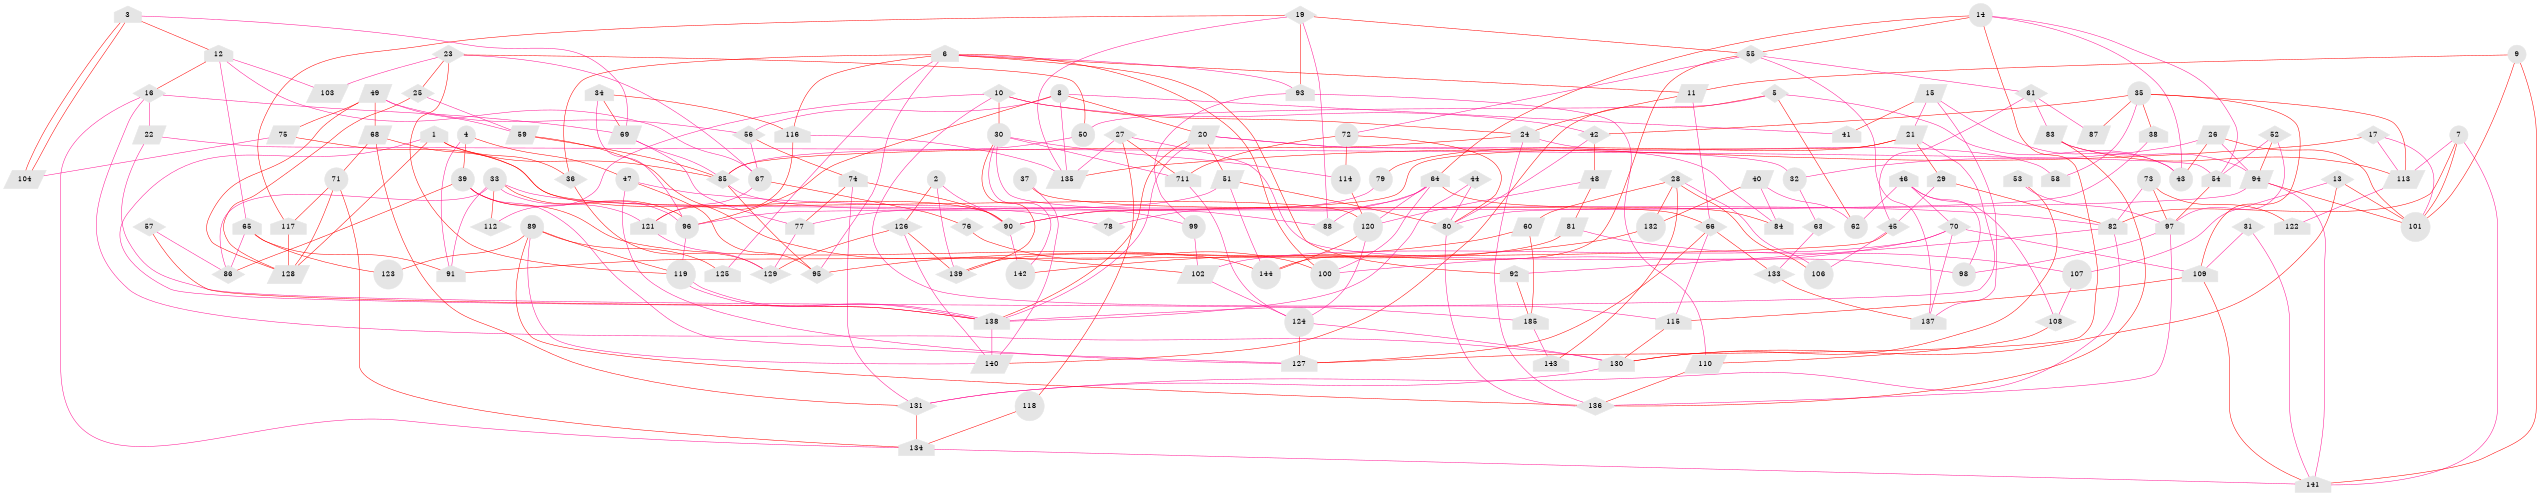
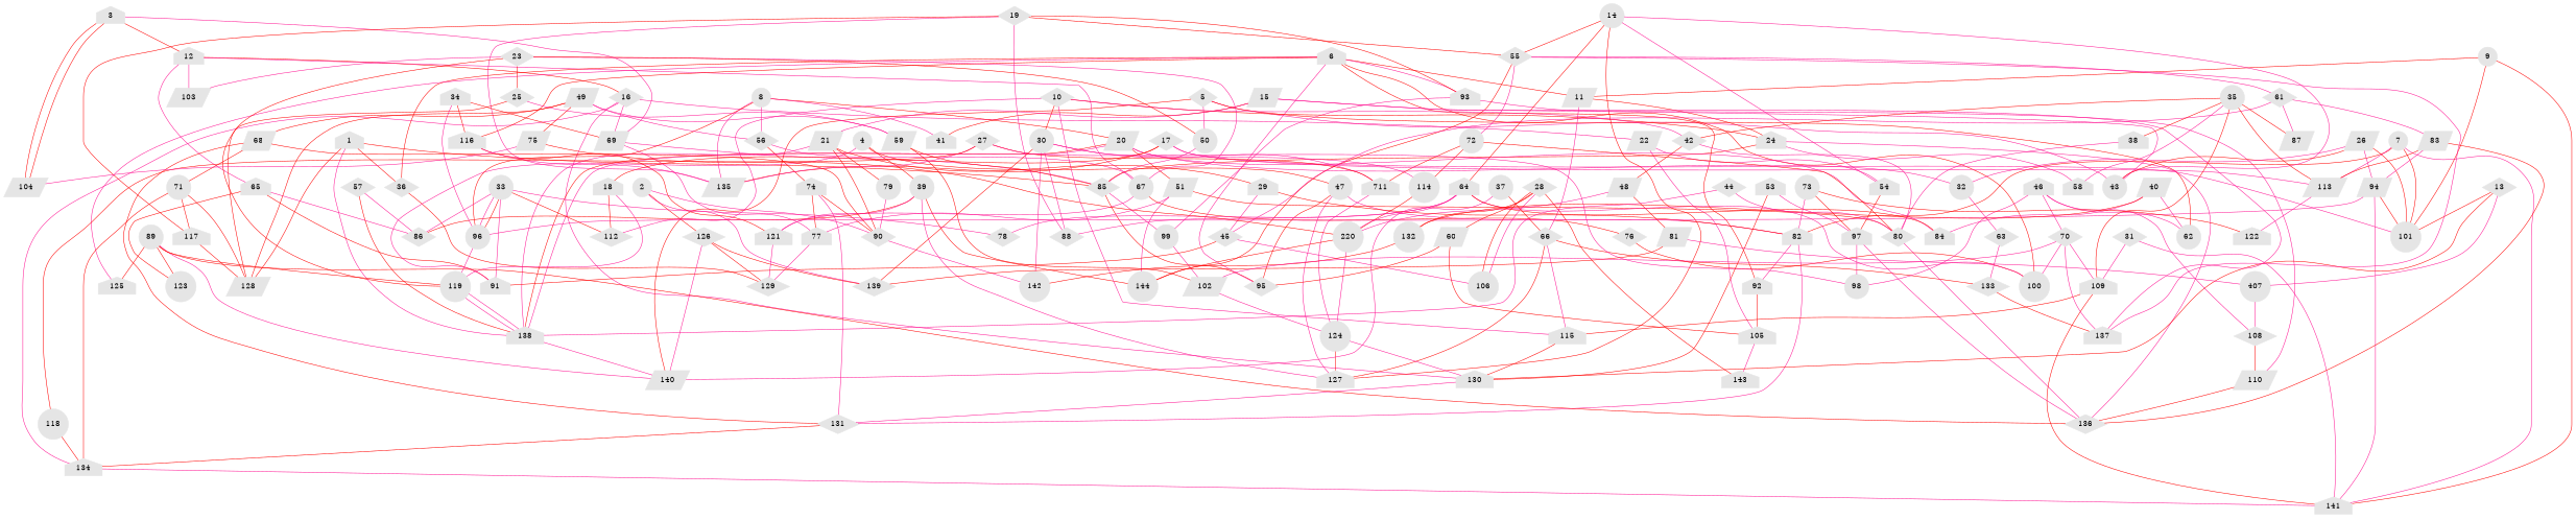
  graph {
    node [color=gray90 shape=house style=filled]
    edge [color=deeppink]
    36 [shape=diamond]
    1
    85 [shape=diamond]
    128 [shape=parallelogram]
    138
    129 [shape=diamond]
    95 [shape=diamond]
    99 [shape=circle]
    140 [shape=parallelogram]
    2 [shape=circle]
    90 [shape=diamond]
    126 [shape=diamond]
    139 [shape=diamond]
    142 [shape=circle]
    3
    12
    69 [shape=parallelogram]
    104 [shape=parallelogram]
    16 [shape=diamond]
    65
    67 [shape=circle]
    103 [shape=parallelogram]
    77
    4 [shape=circle]
    39 [shape=circle]
    47 [shape=circle]
    91
    127
    86 [shape=diamond]
    121
    144 [shape=circle]
    82
    5 [shape=diamond]
    43 [shape=circle]
    50 [shape=circle]
    62 [shape=circle]
    6
    11 [shape=parallelogram]
    92
    93
    100 [shape=circle]
    116
    125
    24
    66 [shape=diamond]
-   105 [label=185]
+   105
    110 [shape=parallelogram]
    135 [shape=parallelogram]
    7 [shape=circle]
    101 [shape=circle]
    113 [shape=parallelogram]
    141
    131 [shape=diamond]
    122
    8 [shape=circle]
    20 [shape=parallelogram]
    41
    56 [shape=diamond]
    96 [shape=circle]
    32 [shape=circle]
    51 [shape=parallelogram]
    84
    74
    119 [shape=circle]
    9 [shape=circle]
    10 [shape=diamond]
    30 [shape=circle]
    42 [shape=diamond]
    112 [shape=diamond]
    115
    58
    136 [shape=diamond]
    88 [shape=diamond]
    n74 [label=711]
    114 [shape=circle]
    80 [shape=diamond]
    48 [shape=parallelogram]
    130
    133 [shape=diamond]
    22 [shape=parallelogram]
    134
    123 [shape=circle]
    76 [shape=diamond]
    13 [shape=diamond]
-   107 [shape=circle]
+   107 [shape=circle label=407]
    108 [shape=diamond]
    14 [shape=circle]
    54
    55 [shape=diamond]
    64
    97
    137
    61 [shape=diamond]
    72 [shape=circle]
    78 [shape=diamond]
-   120 [shape=circle]
+   120 [shape=circle label=220]
    15 [shape=parallelogram]
    21 [shape=parallelogram]
    29
    79 [shape=circle]
    17 [shape=diamond]
+   18
    19 [shape=diamond]
    117
    63 [shape=diamond]
    45 [shape=diamond]
    143
    23 [shape=diamond]
    25 [shape=diamond]
    59 [shape=parallelogram]
    102 [shape=parallelogram]
    26 [shape=parallelogram]
    94 [shape=parallelogram]
    27 [shape=diamond]
    98 [shape=circle]
    118 [shape=circle]
    124 [shape=circle]
    28 [shape=diamond]
    60 [shape=parallelogram]
    106 [shape=circle]
    132 [shape=circle]
    31 [shape=diamond]
    109
    33 [shape=circle]
    34
    35 [shape=circle]
    38
    87 [shape=parallelogram]
    37 [shape=circle]
    40 [shape=parallelogram]
    81 [shape=parallelogram]
    44 [shape=diamond]
    46
    70 [shape=diamond]
    49 [shape=parallelogram]
    68 [shape=parallelogram]
    75 [shape=parallelogram]
    71 [shape=circle]
-   52 [shape=diamond]
    53
    83 [shape=parallelogram]
    57 [shape=diamond]
    73 [shape=circle]
    89 [shape=circle]
    36 -- 129 [color=red]
    1 -- 36 [color=red]
    1 -- 85 [color=red]
    1 -- 128 [color=red]
    1 -- 138
    85 -- 95 [color=red]
    85 -- 99
    138 -- 140
    99 -- 102
    2 -- 90
    2 -- 126 [color=red]
    2 -- 139
    90 -- 142
    126 -- 129 [color=red]
    126 -- 140
    126 -- 139 [color=red]
    3 -- 12 [color=red]
    3 -- 69
    3 -- 104 [color=red]
    3 -- 104 [color=red]
    12 -- 16 [color=red]
    12 -- 65
    12 -- 67
    12 -- 103
    69 -- 85
    69 -- 77
    16 -- 69
    16 -- 130
    16 -- 22
    16 -- 134
    65 -- 91 [color=red]
    65 -- 86
    65 -- 123 [color=red]
    67 -- 121
    67 -- 76 [color=red]
    77 -- 129
    4 -- 39 [color=red]
    4 -- 47 [color=red]
    4 -- 91
    39 -- 127
    39 -- 86 [color=red]
    39 -- 121
    39 -- 144 [color=red]
    47 -- 95 [color=red]
    47 -- 127
    47 -- 82
    121 -- 129
    82 -- 92
    82 -- 131
    5 -- 140 [color=red]
    5 -- 43
    5 -- 50
    5 -- 62 [color=red]
    50 -- 85
    6 -- 36 [color=red]
    6 -- 95
    6 -- 11 [color=red]
    6 -- 92 [color=red]
    6 -- 93
    6 -- 100 [color=red]
    6 -- 116 [color=red]
    6 -- 125
    11 -- 24 [color=red]
    11 -- 66
    92 -- 105 [color=red]
    93 -- 99
    93 -- 110
    116 -- 121 [color=red]
    116 -- 135
    24 -- 85 [color=red]
    24 -- 58
    24 -- 136
    66 -- 127 [color=red]
    66 -- 115
    66 -- 133 [color=red]
    105 -- 143
    110 -- 136 [color=red]
    7 -- 82 [color=red]
    7 -- 101 [color=red]
    7 -- 113
    7 -- 141
    113 -- 122
    131 -- 134 [color=red]
    8 -- 135
    8 -- 20 [color=red]
    8 -- 41
    8 -- 56
    8 -- 96 [color=red]
    20 -- 138 [color=red]
    20 -- 138
    20 -- 32
    20 -- 51 [color=red]
    20 -- 84
    56 -- 67
    56 -- 74 [color=red]
    96 -- 119
    32 -- 63
    51 -- 77
    51 -- 144
    51 -- 80 [color=red]
    74 -- 90 [color=red]
    74 -- 77 [color=red]
    74 -- 131
    119 -- 138
    119 -- 138
    9 -- 11 [color=red]
    9 -- 101 [color=red]
    9 -- 141 [color=red]
    10 -- 24 [color=red]
    10 -- 30 [color=red]
    10 -- 42
    10 -- 112
    10 -- 115
    30 -- 139 [color=red]
    30 -- 142
    30 -- 88
    30 -- n74
    30 -- 114
    42 -- 80
    42 -- 48 [color=red]
    115 -- 130 [color=red]
    n74 -- 124
    114 -- 120 [color=red]
    80 -- 136
    48 -- 120
    48 -- 81 [color=red]
    130 -- 131
    133 -- 137 [color=red]
    22 -- 105
    22 -- 54
    134 -- 141
    76 -- 100 [color=red]
    13 -- 101 [color=red]
    13 -- 130 [color=red]
    13 -- 107
    107 -- 108
    108 -- 110 [color=red]
    14 -- 127 [color=red]
    14 -- 43
    14 -- 54
    14 -- 55 [color=red]
    14 -- 64 [color=red]
    54 -- 97 [color=red]
    55 -- 144 [color=red]
    55 -- 137
    55 -- 61
    55 -- 72
    64 -- 100
    64 -- 84 [color=red]
    64 -- 88
    64 -- 78
    64 -- 120
    97 -- 136
    97 -- 98
    61 -- 45
    61 -- 87
    61 -- 83
    72 -- n74 [color=red]
    72 -- 114 [color=red]
    72 -- 80 [color=red]
    120 -- 144 [color=red]
    120 -- 124
    15 -- 43
    15 -- 41 [color=red]
    15 -- 137
    15 -- 21
    21 -- 138
    21 -- 90 [color=red]
    21 -- 29 [color=red]
    21 -- 79 [color=red]
    29 -- 82 [color=red]
    29 -- 45
    79 -- 90
    17 -- 135 [color=red]
    17 -- 101
    17 -- 113
+   17 -- 18 [color=red]
+   18 -- 119
+   18 -- 112 [color=red]
    19 -- 93 [color=red]
    19 -- 135
    19 -- 88
    19 -- 55 [color=red]
    19 -- 117 [color=red]
    117 -- 128 [color=red]
    63 -- 133
    45 -- 91 [color=red]
    45 -- 106
    23 -- 67
    23 -- 103
    23 -- 50 [color=red]
    23 -- 119 [color=red]
    23 -- 25 [color=red]
    25 -- 128 [color=red]
    25 -- 59
    59 -- 85 [color=red]
    59 -- 102 [color=red]
    102 -- 124
    26 -- 43 [color=red]
    26 -- 101 [color=red]
    26 -- 32
    26 -- 94
    94 -- 101 [color=red]
    94 -- 141
    94 -- 96
    27 -- 135
    27 -- n74 [color=red]
    27 -- 98
    27 -- 118 [color=red]
    118 -- 134 [color=red]
    124 -- 127 [color=red]
    124 -- 130
    28 -- 143 [color=red]
    28 -- 60 [color=red]
    28 -- 106 [color=red]
    28 -- 106
    28 -- 132 [color=red]
    60 -- 95 [color=red]
    60 -- 105 [color=red]
    132 -- 142 [color=red]
    31 -- 141
    31 -- 109
    109 -- 141 [color=red]
    109 -- 115 [color=red]
    33 -- 91
    33 -- 86
    33 -- 96
    33 -- 96 [color=red]
    33 -- 112 [color=red]
    33 -- 78
    34 -- 69 [color=red]
    34 -- 116 [color=red]
    34 -- 96
    35 -- 113 [color=red]
    35 -- 42 [color=red]
    35 -- 58
    35 -- 109 [color=red]
    35 -- 38 [color=red]
    35 -- 87 [color=red]
    38 -- 80
    37 -- 140
    37 -- 66 [color=red]
    40 -- 62
    40 -- 84
    40 -- 132 [color=red]
    81 -- 139 [color=red]
    81 -- 107
    44 -- 138
    44 -- 80
    46 -- 62
    46 -- 108
    46 -- 98
    46 -- 70
    70 -- 100
    70 -- 137
    70 -- 102
    70 -- 109
    49 -- 128 [color=red]
    49 -- 56
    49 -- 59
    49 -- 68 [color=red]
    49 -- 75 [color=red]
    68 -- 90 [color=red]
    68 -- 131 [color=red]
    68 -- 71 [color=red]
    75 -- 104
    75 -- 120 [color=red]
    71 -- 128 [color=red]
    71 -- 134 [color=red]
    71 -- 117 [color=red]
-   52 -- 54
-   52 -- 97
-   52 -- 94 [color=red]
    53 -- 130 [color=red]
    53 -- 97
    83 -- 113 [color=red]
    83 -- 136 [color=red]
    83 -- 94
    57 -- 138 [color=red]
    57 -- 86
    73 -- 82
    73 -- 122 [color=red]
    73 -- 97 [color=red]
    89 -- 140
    89 -- 125 [color=red]
    89 -- 119 [color=red]
    89 -- 136 [color=red]
    89 -- 123 [color=red]
  }
